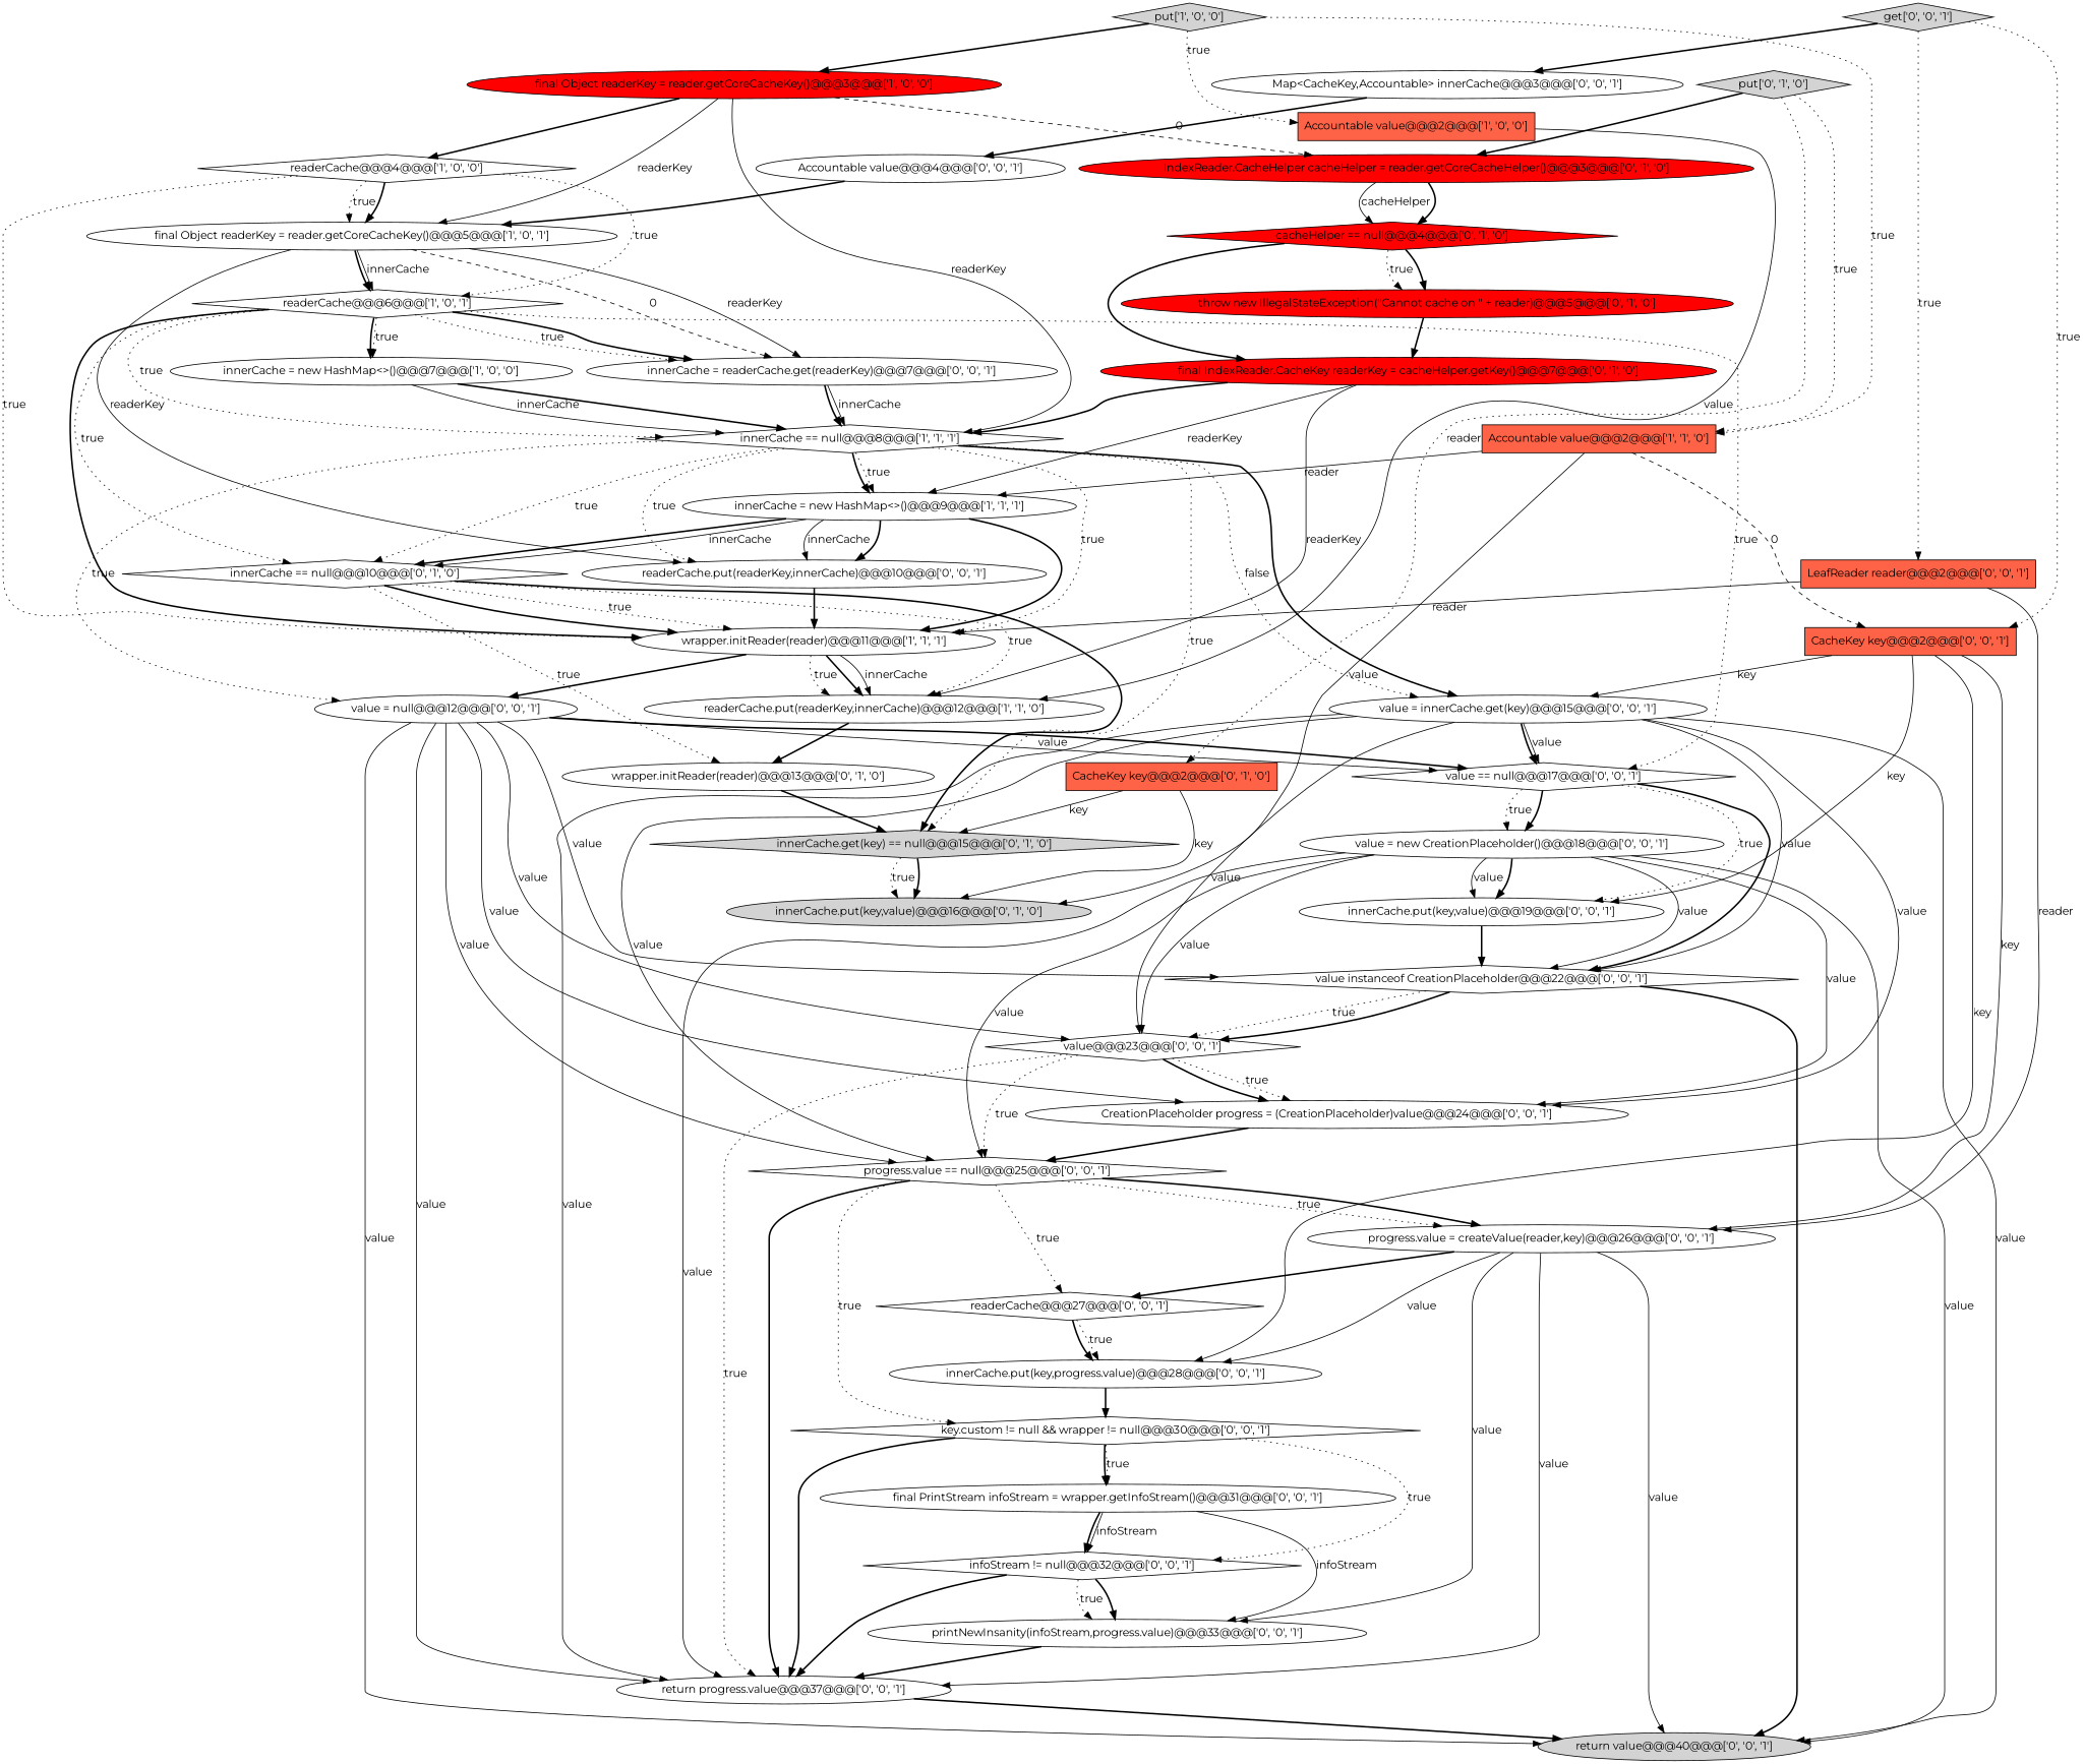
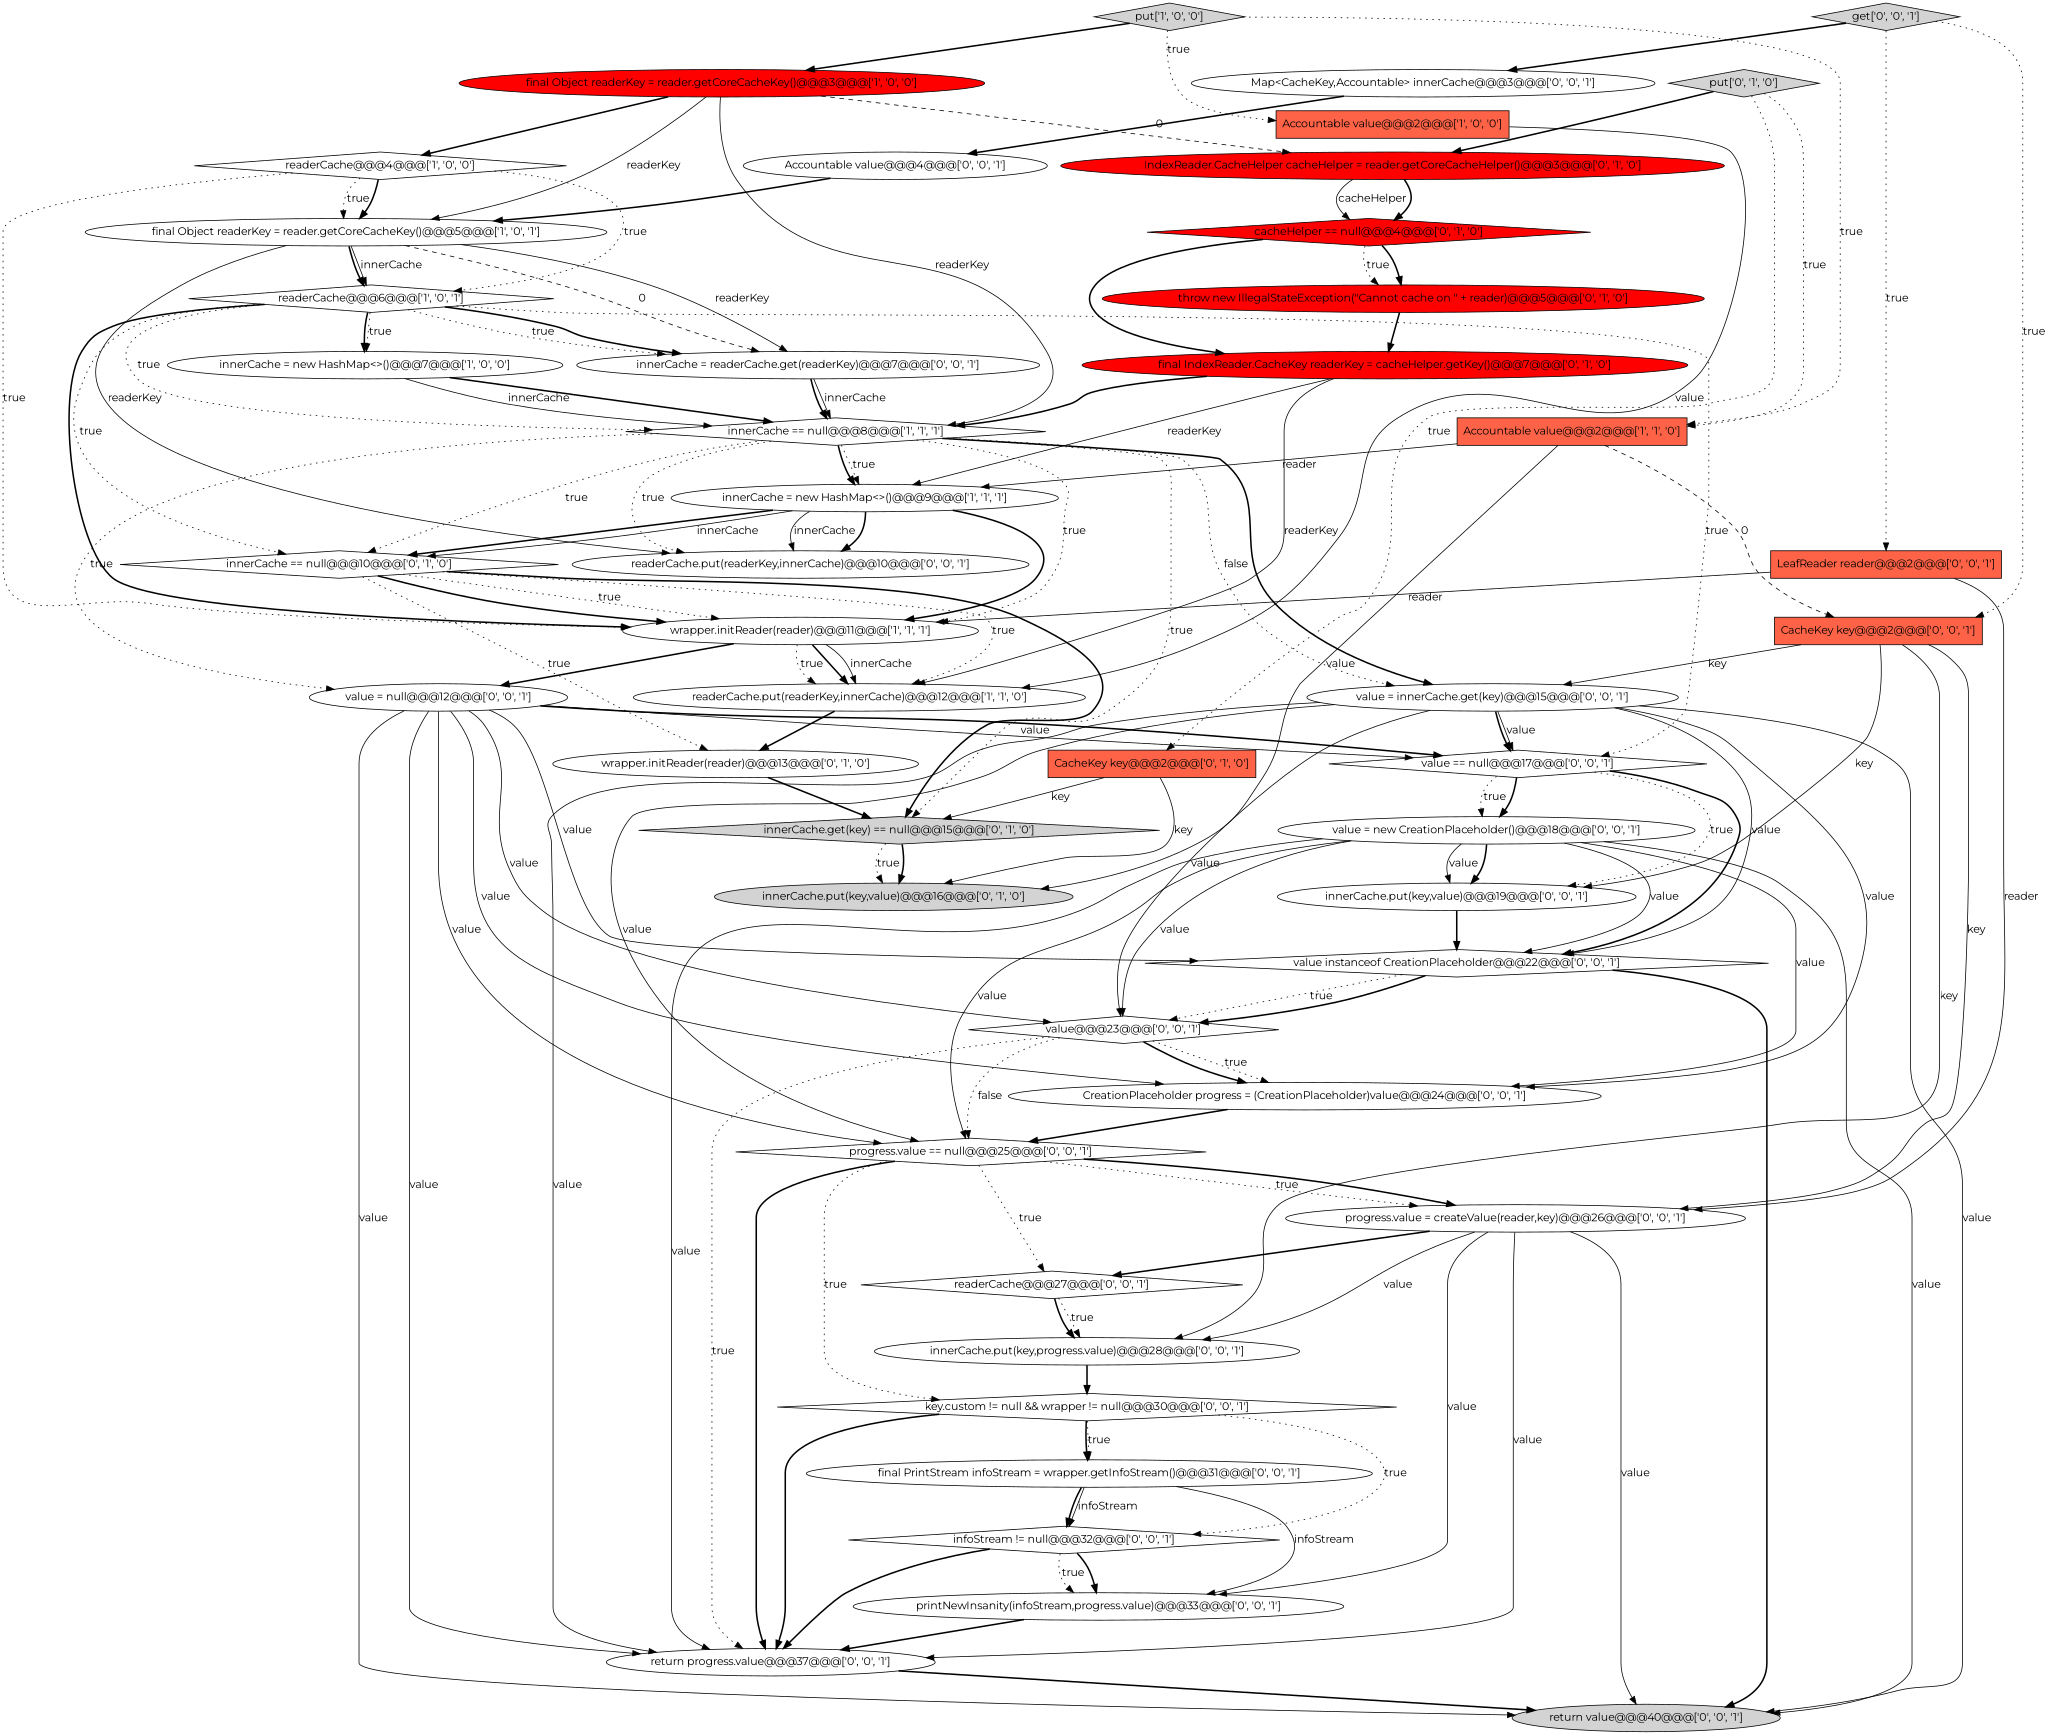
  digraph {
    fontname=Montserrat
    node [fillcolor=white fontname=Montserrat shape=ellipse style=filled]
    edge [fontname=Montserrat style=bold]
    n1 [label="readerCache.put(readerKey,innerCache)@@@12@@@['1', '1', '0']"]
    n2 [label="wrapper.initReader(reader)@@@13@@@['0', '1', '0']"]
    n3 [fillcolor=lightgray label="innerCache.get(key) == null@@@15@@@['0', '1', '0']" shape=diamond]
    n4 [label="value = new CreationPlaceholder()@@@18@@@['0', '0', '1']"]
    n5 [label="progress.value == null@@@25@@@['0', '0', '1']" shape=diamond]
    n6 [label="CreationPlaceholder progress = (CreationPlaceholder)value@@@24@@@['0', '0', '1']"]
    n7 [label="value@@@23@@@['0', '0', '1']" shape=diamond]
    n8 [label="value instanceof CreationPlaceholder@@@22@@@['0', '0', '1']" shape=diamond]
    n9 [label="innerCache.put(key,value)@@@19@@@['0', '0', '1']"]
    n10 [fillcolor=lightgray label="return value@@@40@@@['0', '0', '1']"]
    n11 [label="return progress.value@@@37@@@['0', '0', '1']"]
    n12 [label="progress.value = createValue(reader,key)@@@26@@@['0', '0', '1']"]
    n13 [label="readerCache@@@27@@@['0', '0', '1']" shape=diamond]
    n14 [label="key.custom != null && wrapper != null@@@30@@@['0', '0', '1']" shape=diamond]
    n15 [label="innerCache = new HashMap<>()@@@7@@@['1', '0', '0']"]
    n16 [label="innerCache == null@@@8@@@['1', '1', '1']" shape=diamond]
    n17 [label="wrapper.initReader(reader)@@@11@@@['1', '1', '1']"]
    n18 [label="value = null@@@12@@@['0', '0', '1']"]
    n19 [label="innerCache = new HashMap<>()@@@9@@@['1', '1', '1']"]
    n20 [label="value = innerCache.get(key)@@@15@@@['0', '0', '1']"]
    n21 [label="readerCache.put(readerKey,innerCache)@@@10@@@['0', '0', '1']"]
    n22 [label="innerCache == null@@@10@@@['0', '1', '0']" shape=diamond]
    n23 [label="printNewInsanity(infoStream,progress.value)@@@33@@@['0', '0', '1']"]
    n24 [label="innerCache.put(key,progress.value)@@@28@@@['0', '0', '1']"]
    n25 [fillcolor=red label="throw new IllegalStateException(\"Cannot cache on \" + reader)@@@5@@@['0', '1', '0']"]
    n26 [fillcolor=red label="final IndexReader.CacheKey readerKey = cacheHelper.getKey()@@@7@@@['0', '1', '0']"]
    n27 [label="final PrintStream infoStream = wrapper.getInfoStream()@@@31@@@['0', '0', '1']"]
    n28 [label="infoStream != null@@@32@@@['0', '0', '1']" shape=diamond]
    n29 [label="value == null@@@17@@@['0', '0', '1']" shape=diamond]
    n30 [fillcolor=tomato label="LeafReader reader@@@2@@@['0', '0', '1']" shape=box]
    n31 [fillcolor=lightgray label="get['0', '0', '1']" shape=diamond]
    n32 [fillcolor=tomato label="CacheKey key@@@2@@@['0', '0', '1']" shape=box]
    n33 [label="Map<CacheKey,Accountable> innerCache@@@3@@@['0', '0', '1']"]
    n34 [label="Accountable value@@@4@@@['0', '0', '1']"]
    n35 [fillcolor=tomato label="CacheKey key@@@2@@@['0', '1', '0']" shape=box]
    n36 [fillcolor=lightgray label="innerCache.put(key,value)@@@16@@@['0', '1', '0']"]
    n37 [label="readerCache@@@4@@@['1', '0', '0']" shape=diamond]
    n38 [label="readerCache@@@6@@@['1', '0', '1']" shape=diamond]
    n39 [label="final Object readerKey = reader.getCoreCacheKey()@@@5@@@['1', '0', '1']"]
    n40 [label="innerCache = readerCache.get(readerKey)@@@7@@@['0', '0', '1']"]
    n41 [fillcolor=lightgray label="put['0', '1', '0']" shape=diamond]
    n42 [fillcolor=tomato label="Accountable value@@@2@@@['1', '1', '0']" shape=box]
    n43 [fillcolor=red label="IndexReader.CacheHelper cacheHelper = reader.getCoreCacheHelper()@@@3@@@['0', '1', '0']"]
    n44 [fillcolor=red label="cacheHelper == null@@@4@@@['0', '1', '0']" shape=diamond]
    n45 [fillcolor=red label="final Object readerKey = reader.getCoreCacheKey()@@@3@@@['1', '0', '0']"]
    n46 [fillcolor=lightgray label="put['1', '0', '0']" shape=diamond]
    n47 [fillcolor=tomato label="Accountable value@@@2@@@['1', '0', '0']" shape=box]
    n1 -> n2
    n2 -> n3
    n3 -> n36
    n3 -> n36 [label=true style=dotted]
    n4 -> n5 [label=value style=solid]
    n4 -> n6 [label=value style=solid]
    n4 -> n7 [label=value style=solid]
    n4 -> n8 [label=value style=solid]
    n4 -> n9
    n4 -> n9 [label=value style=solid]
    n4 -> n10 [label=value style=solid]
    n4 -> n11 [label=value style=solid]
    n5 -> n11
    n5 -> n12 [label=true style=dotted]
    n5 -> n12
    n5 -> n13 [label=true style=dotted]
    n5 -> n14 [label=true style=dotted]
    n6 -> n5
-   n7 -> n5 [label=true style=dotted]
+   n7 -> n5 [label=false style=dotted]
    n7 -> n6 [label=true style=dotted]
    n7 -> n6
    n7 -> n11 [label=true style=dotted]
    n8 -> n7 [label=true style=dotted]
    n8 -> n7
    n8 -> n10
    n9 -> n8
    n11 -> n10
    n12 -> n10 [label=value style=solid]
    n12 -> n11 [label=value style=solid]
    n12 -> n13
    n12 -> n23 [label=value style=solid]
    n12 -> n24 [label=value style=solid]
    n13 -> n24 [label=true style=dotted]
    n13 -> n24
    n14 -> n11
    n14 -> n27 [label=true style=dotted]
    n14 -> n27
    n14 -> n28 [label=true style=dotted]
    n15 -> n16
    n15 -> n16 [label=innerCache style=solid]
    n16 -> n3 [label=true style=dotted]
    n16 -> n17 [label=true style=dotted]
    n16 -> n18 [label=true style=dotted]
    n16 -> n19 [label=true style=dotted]
    n16 -> n19
    n16 -> n20
    n16 -> n20 [label=false style=dotted]
    n16 -> n21 [label=true style=dotted]
    n16 -> n22 [label=true style=dotted]
    n17 -> n1 [label=innerCache style=solid]
    n17 -> n1 [label=true style=dotted]
    n17 -> n1
    n17 -> n18
    n18 -> n5 [label=value style=solid]
    n18 -> n6 [label=value style=solid]
    n18 -> n7 [label=value style=solid]
    n18 -> n8 [label=value style=solid]
    n18 -> n10 [label=value style=solid]
    n18 -> n11 [label=value style=solid]
    n18 -> n29
    n18 -> n29 [label=value style=solid]
    n19 -> n17
    n19 -> n21
    n19 -> n21 [label=innerCache style=solid]
    n19 -> n22
    n19 -> n22 [label=innerCache style=solid]
    n20 -> n5 [label=value style=solid]
    n20 -> n6 [label=value style=solid]
    n20 -> n7 [label=value style=solid]
    n20 -> n8 [label=value style=solid]
    n20 -> n10 [label=value style=solid]
    n20 -> n11 [label=value style=solid]
    n20 -> n29
    n20 -> n29 [label=value style=solid]
-   n21 -> n17
    n22 -> n1 [label=true style=dotted]
    n22 -> n2 [label=true style=dotted]
    n22 -> n3
    n22 -> n17
    n22 -> n17 [label=true style=dotted]
    n23 -> n11
    n24 -> n14
    n25 -> n26
    n26 -> n1 [label=readerKey style=solid]
    n26 -> n16
    n26 -> n19 [label=readerKey style=solid]
    n27 -> n23 [label=infoStream style=solid]
    n27 -> n28
    n27 -> n28 [label=infoStream style=solid]
    n28 -> n11
    n28 -> n23
    n28 -> n23 [label=true style=dotted]
    n29 -> n4
    n29 -> n4 [label=true style=dotted]
    n29 -> n8
    n29 -> n9 [label=true style=dotted]
    n30 -> n12 [label=reader style=solid]
    n30 -> n17 [label=reader style=solid]
    n31 -> n30 [label=true style=dotted]
    n31 -> n32 [label=true style=dotted]
    n31 -> n33
    n32 -> n9 [label=key style=solid]
    n32 -> n12 [label=key style=solid]
    n32 -> n20 [label=key style=solid]
    n32 -> n24 [label=key style=solid]
    n33 -> n34
    n34 -> n39
    n35 -> n3 [label=key style=solid]
    n35 -> n36 [label=key style=solid]
    n37 -> n17 [label=true style=dotted]
    n37 -> n38 [label=true style=dotted]
    n37 -> n39 [label=true style=dotted]
    n37 -> n39
    n38 -> n15 [label=true style=dotted]
    n38 -> n15
    n38 -> n16 [label=true style=dotted]
    n38 -> n17
    n38 -> n22 [label=true style=dotted]
    n38 -> n29 [label=true style=dotted]
    n38 -> n40 [label=true style=dotted]
    n38 -> n40
    n39 -> n21 [label=readerKey style=solid]
    n39 -> n38
    n39 -> n38 [label=innerCache style=solid]
    n39 -> n40 [label=0 style=dashed]
    n39 -> n40 [label=readerKey style=solid]
    n40 -> n16
    n40 -> n16 [label=innerCache style=solid]
-   n41 -> n35 [label=reader style=dotted]
+   n41 -> n35 [label=true style=dotted]
    n41 -> n42 [label=true style=dotted]
    n41 -> n43
    n42 -> n19 [label=reader style=solid]
    n42 -> n32 [label=0 style=dashed]
    n42 -> n36 [label=value style=solid]
    n43 -> n44
    n43 -> n44 [label=cacheHelper style=solid]
    n44 -> n25
    n44 -> n25 [label=true style=dotted]
    n44 -> n26
    n45 -> n16 [label=readerKey style=solid]
    n45 -> n37
    n45 -> n39 [label=readerKey style=solid]
    n45 -> n43 [label=0 style=dashed]
    n46 -> n42 [label=true style=dotted]
    n46 -> n45
    n46 -> n47 [label=true style=dotted]
    n47 -> n1 [label=value style=solid]
  }
